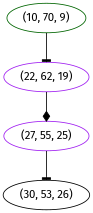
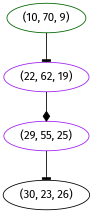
  digraph {
    fontname="Fira Sans"
    node [color=purple fontname="Fira Sans"]
    edge [arrowhead=tee fontname="Fira Sans"]
    n1 [color=darkgreen label="(10, 70, 9)"]
    "(22, 62, 19)"
-   "(29, 55, 25)" [label="(27, 55, 25)"]
-   "(30, 53, 26)" [color=black]
+   "(29, 55, 25)"
+   "(30, 53, 26)" [color=black label="(30, 23, 26)"]
    n1 -> "(22, 62, 19)"
    "(22, 62, 19)" -> "(29, 55, 25)" [arrowhead=diamond]
    "(29, 55, 25)" -> "(30, 53, 26)"
  }
